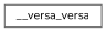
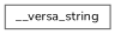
  digraph {
    rankdir=LR
    fontname=Nunito
-   n1 [color=grey40 fillcolor=white fontname=Nunito fontsize=10 height=0.2 label=__versa_versa shape=box style=filled width=0.4]
+   n1 [color=grey40 fillcolor=white fontname=Nunito fontsize=10 height=0.2 label=__versa_string shape=box style=filled width=0.4]
  }
